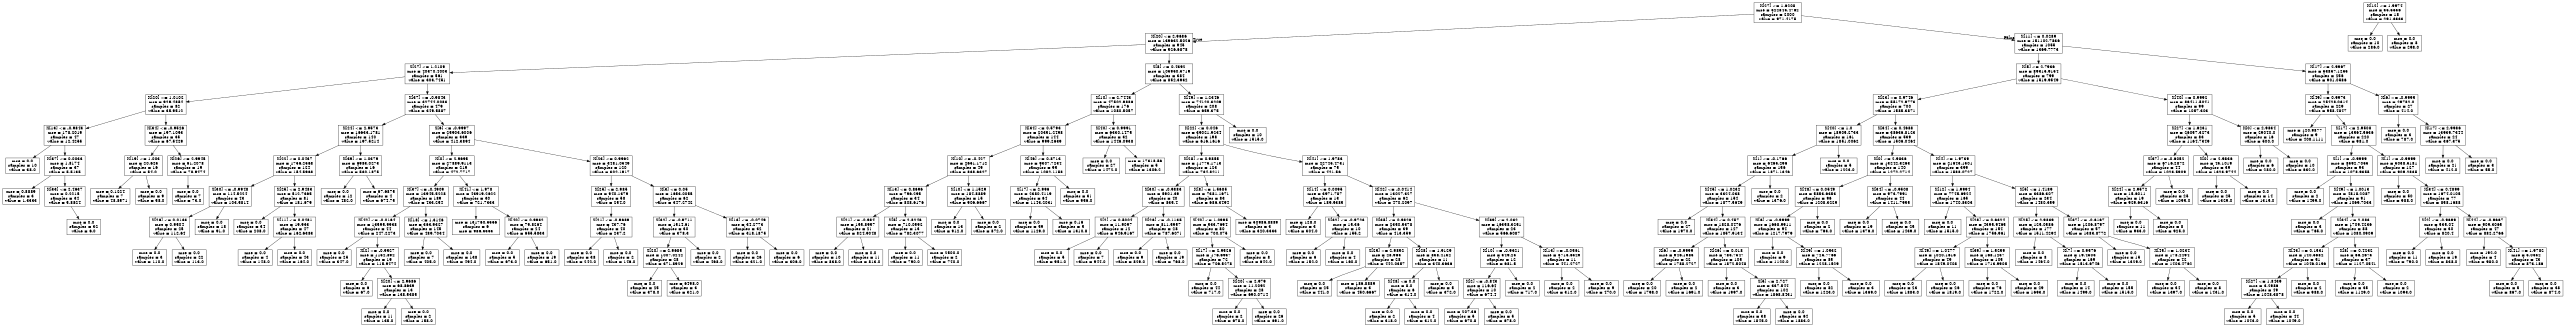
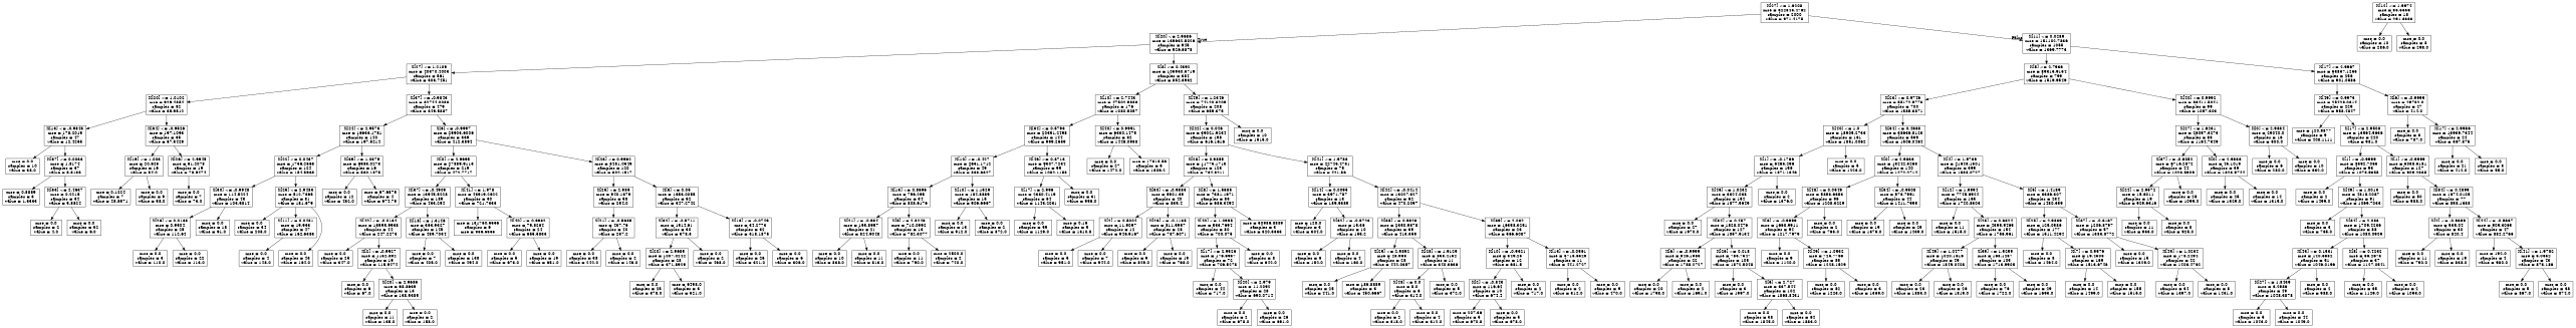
  digraph {
    node [shape=box]
    n1 [label="X[27] <= 1.6208\nmse = 322845.4762\nsamples = 2000\nvalue = 971.4175"]
    n2 [label="X[20] <= 2.9686\nmse = 139632.5026\nsamples = 945\nvalue = 526.6878"]
    n3 [label="X[11] <= 0.0289\nmse = 151102.7836\nsamples = 1055\nvalue = 1369.7773"]
    n4 [label="X[27] <= 1.2109\nmse = 40370.4003\nsamples = 561\nvalue = 303.7451"]
    n5 [label="X[8] <= 0.4392\nmse = 105950.5719\nsamples = 384\nvalue = 852.3932"]
    n6 [label="X[5] <= 2.7936\nmse = 89315.9154\nsamples = 799\nvalue = 1519.9549"]
    n7 [label="X[17] <= 2.9967\nmse = 53857.1255\nsamples = 256\nvalue = 901.0586"]
    n8 [label="X[20] <= 1.0102\nmse = 929.4854\nsamples = 82\nvalue = 35.9512"]
    n9 [label="X[37] <= -0.9843\nmse = 32744.0083\nsamples = 479\nvalue = 349.5887"]
    n10 [label="X[10] <= 2.7443\nmse = 47502.9886\nsamples = 176\nvalue = 1080.5057"]
    n11 [label="X[49] <= 1.2346\nmse = 74120.3209\nsamples = 208\nvalue = 659.375"]
    n12 [label="X[13] <= -0.9843\nmse = 178.2019\nsamples = 47\nvalue = 12.4255"]
    n13 [label="X[34] <= -0.9526\nmse = 197.1053\nsamples = 35\nvalue = 67.5429"]
    n14 [label="X[24] <= 2.9573\nmse = 16633.1781\nsamples = 140\nvalue = 197.5214"]
    n15 [label="X[6] <= -0.9997\nmse = 25903.6006\nsamples = 339\nvalue = 412.3894"]
    n16 [label="mse = 0.0\nsamples = 10\nvalue = 38.0"]
    n17 [label="X[37] <= 0.0033\nmse = 1.8174\nsamples = 37\nvalue = 5.5135"]
    n18 [label="X[19] <= 1.003\nmse = 20.625\nsamples = 16\nvalue = 54.0"]
    n19 [label="X[26] <= 2.9945\nmse = 61.2078\nsamples = 19\nvalue = 78.9474"]
    n20 [label="mse = 0.8889\nsamples = 3\nvalue = 1.3333"]
    n21 [label="X[33] <= 2.4637\nmse = 0.2215\nsamples = 34\nvalue = 5.8824"]
+   n22 [label="mse = 0.0\nsamples = 2\nvalue = 4.0"]
    n23 [label="mse = 0.0\nsamples = 32\nvalue = 6.0"]
    n24 [label="mse = 0.1224\nsamples = 7\nvalue = 48.8571"]
    n25 [label="mse = 0.0\nsamples = 9\nvalue = 58.0"]
    n26 [label="mse = 0.0\nsamples = 7\nvalue = 73.0"]
    n27 [label="X[22] <= 0.0437\nmse = 1756.2568\nsamples = 124\nvalue = 154.5968"]
    n28 [label="X[39] <= 1.0379\nmse = 6983.0273\nsamples = 16\nvalue = 530.1875"]
    n29 [label="X[0] <= 2.9695\nmse = 27889.9113\nsamples = 219\nvalue = 472.7717"]
    n30 [label="X[23] <= 0.9962\nmse = 3481.0549\nsamples = 120\nvalue = 302.1917"]
    n31 [label="X[30] <= -0.9948\nmse = 114.5224\nsamples = 43\nvalue = 103.5814"]
    n32 [label="X[25] <= 2.9483\nmse = 512.7365\nsamples = 81\nvalue = 181.679"]
    n33 [label="mse = 0.0\nsamples = 12\nvalue = 482.0"]
    n34 [label="mse = 67.6875\nsamples = 4\nvalue = 674.75"]
    n35 [label="X[26] <= 0.0133\nmse = 0.9504\nsamples = 25\nvalue = 112.64"]
    n36 [label="mse = 0.0\nsamples = 18\nvalue = 91.0"]
    n37 [label="mse = 0.0\nsamples = 34\nvalue = 208.0"]
    n38 [label="X[11] <= 0.0481\nmse = 19.933\nsamples = 47\nvalue = 162.6383"]
    n39 [label="mse = 0.0\nsamples = 3\nvalue = 110.0"]
    n40 [label="mse = 0.0\nsamples = 22\nvalue = 113.0"]
    n41 [label="mse = 0.0\nsamples = 4\nvalue = 148.0"]
    n42 [label="mse = 0.0\nsamples = 43\nvalue = 164.0"]
    n43 [label="X[37] <= -0.4909\nmse = 13945.5228\nsamples = 189\nvalue = 433.254"]
    n44 [label="X[41] <= 1.978\nmse = 43919.2622\nsamples = 30\nvalue = 721.7333"]
    n45 [label="X[25] <= 2.985\nmse = 940.1379\nsamples = 58\nvalue = 254.0"]
    n46 [label="X[3] <= 0.05\nmse = 1653.0055\nsamples = 62\nvalue = 347.2742"]
    n47 [label="X[42] <= -0.0164\nmse = 13595.9938\nsamples = 44\nvalue = 247.2273"]
    n48 [label="X[18] <= 1.3146\nmse = 363.9327\nsamples = 145\nvalue = 489.7034"]
    n49 [label="mse = 131760.5556\nsamples = 6\nmse = 986.3333"]
    n50 [label="X[40] <= 0.9932\nmse = 79.8264\nsamples = 24\nvalue = 655.5833"]
    n51 [label="mse = 0.0\nsamples = 25\nvalue = 347.0"]
    n52 [label="X[2] <= -0.9527\nmse = 1152.892\nsamples = 19\nvalue = 115.9474"]
    n53 [label="mse = 0.0\nsamples = 7\nvalue = 405.0"]
    n54 [label="mse = 0.0\nsamples = 138\nvalue = 494.0"]
    n55 [label="mse = 0.0\nsamples = 6\nvalue = 67.0"]
    n56 [label="X[20] <= 2.9686\nmse = 68.8639\nsamples = 13\nvalue = 138.5385"]
    n57 [label="mse = 0.0\nsamples = 11\nvalue = 135.0"]
    n58 [label="mse = 0.0\nsamples = 2\nvalue = 158.0"]
    n59 [label="mse = 0.0\nsamples = 5\nvalue = 673.0"]
    n60 [label="mse = 0.0\nsamples = 19\nvalue = 651.0"]
    n61 [label="X[21] <= -0.9689\nmse = 437.76\nsamples = 40\nvalue = 237.2"]
    n62 [label="X[32] <= -0.9711\nmse = 1514.61\nsamples = 30\nvalue = 378.3"]
    n63 [label="X[13] <= -0.0749\nmse = 34.2773\nsamples = 32\nvalue = 318.1875"]
    n64 [label="X[12] <= 1.9974\nmse = 35.5556\nsamples = 18\nvalue = 291.3333"]
    n65 [label="mse = 0.0\nsamples = 10\nvalue = 286.0"]
    n66 [label="mse = 0.0\nsamples = 8\nvalue = 298.0"]
    n67 [label="mse = 0.0\nsamples = 38\nvalue = 242.0"]
    n68 [label="mse = 0.0\nsamples = 2\nvalue = 146.0"]
    n69 [label="X[20] <= 2.9685\nmse = 1007.0242\nsamples = 28\nvalue = 371.8929"]
    n70 [label="mse = 0.0\nsamples = 2\nvalue = 468.0"]
    n71 [label="mse = 0.0\nsamples = 26\nvalue = 321.0"]
    n72 [label="mse = 0.0\nsamples = 6\nvalue = 306.0"]
    n73 [label="mse = 0.0\nsamples = 25\nvalue = 378.0"]
    n74 [label="mse = 6498.0\nsamples = 3\nvalue = 321.0"]
    n75 [label="X[34] <= 0.5793\nmse = 20351.2498\nsamples = 144\nvalue = 999.2639"]
    n76 [label="X[40] <= 0.9991\nmse = 6330.1475\nsamples = 32\nvalue = 1446.0938"]
    n77 [label="X[22] <= 0.046\nmse = 39021.9234\nsamples = 198\nvalue = 616.1616"]
    n78 [label="mse = 0.0\nsamples = 10\nvalue = 1515.0"]
    n79 [label="X[10] <= -0.427\nmse = 2651.1712\nsamples = 49\nvalue = 838.6327"]
    n80 [label="X[46] <= 0.8713\nmse = 9307.7234\nsamples = 95\nvalue = 1082.1158"]
    n81 [label="mse = 0.0\nsamples = 27\nvalue = 1472.0"]
    n82 [label="mse = 17318.56\nsamples = 5\nvalue = 1306.2"]
    n83 [label="X[13] <= 0.8696\nmse = 796.295\nsamples = 34\nvalue = 808.6176"]
    n84 [label="X[10] <= 1.1529\nmse = 184.8889\nsamples = 15\nvalue = 906.6667"]
    n85 [label="X[17] <= 2.996\nmse = 2380.4119\nsamples = 64\nvalue = 1143.2031"]
    n86 [label="mse = 0.0\nsamples = 31\nvalue = 956.0"]
    n87 [label="X[21] <= -0.984\nmse = 155.8957\nsamples = 21\nvalue = 824.9048"]
    n88 [label="X[5] <= 2.8246\nmse = 710.0592\nsamples = 13\nvalue = 782.3077"]
    n89 [label="mse = 0.0\nsamples = 13\nvalue = 912.0"]
    n90 [label="mse = 0.0\nsamples = 2\nvalue = 872.0"]
    n91 [label="mse = 0.0\nsamples = 10\nvalue = 838.0"]
    n92 [label="mse = 0.0\nsamples = 11\nvalue = 813.0"]
    n93 [label="mse = 0.0\nsamples = 11\nvalue = 790.0"]
    n94 [label="mse = 2500.0\nsamples = 2\nvalue = 740.0"]
    n95 [label="mse = 0.0\nsamples = 59\nvalue = 1129.0"]
    n96 [label="mse = 0.16\nsamples = 5\nvalue = 1310.8"]
    n97 [label="X[28] <= 0.9855\nmse = 11775.1713\nsamples = 123\nvalue = 734.8211"]
    n98 [label="X[41] <= 1.9783\nmse = 22745.4731\nsamples = 75\nvalue = 421.56"]
    n99 [label="X[30] <= -0.9883\nmse = 5901.39\nsamples = 40\nvalue = 835.4"]
    n100 [label="X[8] <= 1.5685\nmse = 7381.1671\nsamples = 83\nvalue = 686.3494"]
    n101 [label="X[14] <= 0.0095\nmse = 3971.787\nsamples = 13\nvalue = 189.5385"]
    n102 [label="X[42] <= -0.0414\nmse = 13027.327\nsamples = 62\nvalue = 470.2097"]
    n103 [label="X[2] <= 0.5004\nmse = 11.9097\nsamples = 12\nvalue = 946.9167"]
    n104 [label="X[26] <= -0.1135\nmse = 811.5957\nsamples = 28\nvalue = 787.6071"]
    n105 [label="X[40] <= 1.0995\nmse = 533.7694\nsamples = 80\nvalue = 700.075"]
    n106 [label="mse = 50986.8889\nsamples = 3\nvalue = 320.3333"]
    n107 [label="mse = 0.0\nsamples = 5\nvalue = 951.0"]
    n108 [label="mse = 0.0\nsamples = 7\nvalue = 944.0"]
    n109 [label="mse = 0.0\nsamples = 9\nvalue = 829.0"]
    n110 [label="mse = 0.0\nsamples = 19\nvalue = 768.0"]
    n111 [label="X[17] <= 2.9526\nmse = 176.6937\nsamples = 72\nvalue = 706.5278"]
    n112 [label="mse = 0.0\nsamples = 8\nvalue = 642.0"]
    n113 [label="mse = 0.0\nsamples = 44\nvalue = 717.0"]
    n114 [label="X[20] <= 2.979\nmse = 11.2092\nsamples = 28\nvalue = 690.0714"]
    n115 [label="mse = 0.0\nsamples = 2\nvalue = 678.0"]
    n116 [label="mse = 0.0\nsamples = 26\nvalue = 691.0"]
    n117 [label="mse = 128.0\nsamples = 3\nvalue = 304.0"]
    n118 [label="X[32] <= -0.9723\nmse = 15.36\nsamples = 10\nvalue = 155.2"]
    n119 [label="X[35] <= 0.9826\nmse = 2350.5378\nsamples = 39\nvalue = 413.359"]
    n120 [label="X[39] <= 2.032\nmse = 16358.3251\nsamples = 23\nvalue = 566.6087"]
    n121 [label="mse = 0.0\nsamples = 6\nvalue = 152.0"]
    n122 [label="mse = 0.0\nsamples = 4\nvalue = 160.0"]
    n123 [label="X[25] <= 2.9852\nmse = 28.963\nsamples = 28\nvalue = 442.0357"]
    n124 [label="X[28] <= 1.9129\nmse = 838.4132\nsamples = 11\nvalue = 340.3636"]
    n125 [label="X[10] <= -0.9321\nmse = 349.25\nsamples = 12\nvalue = 681.5"]
    n126 [label="X[13] <= -0.0561\nmse = 3713.6529\nsamples = 11\nvalue = 441.2727"]
    n127 [label="mse = 0.0\nsamples = 25\nvalue = 441.0"]
    n128 [label="mse = 186.8889\nsamples = 3\nvalue = 450.6667"]
    n129 [label="X[48] <= 0.0\nmse = 8.0\nsamples = 6\nvalue = 314.0"]
    n130 [label="mse = 0.0\nsamples = 5\nvalue = 372.0"]
    n131 [label="mse = 0.0\nsamples = 2\nvalue = 318.0"]
    n132 [label="mse = 0.0\nsamples = 4\nvalue = 312.0"]
    n133 [label="X[2] <= -0.843\nmse = 116.64\nsamples = 10\nvalue = 674.4"]
    n134 [label="mse = 0.0\nsamples = 2\nvalue = 717.0"]
    n135 [label="mse = 0.0\nsamples = 2\nvalue = 312.0"]
    n136 [label="mse = 0.0\nsamples = 9\nvalue = 470.0"]
    n137 [label="mse = 207.36\nsamples = 5\nvalue = 670.8"]
    n138 [label="mse = 0.0\nsamples = 5\nvalue = 678.0"]
    n139 [label="X[23] <= 0.9746\nmse = 55172.9773\nsamples = 700\nvalue = 1585.3871"]
    n140 [label="X[40] <= 0.9992\nmse = 86411.5041\nsamples = 99\nvalue = 1057.303"]
    n141 [label="X[49] <= 0.9973\nmse = 25428.0314\nsamples = 229\nvalue = 958.4847"]
    n142 [label="X[6] <= -0.9995\nmse = 29782.0\nsamples = 27\nvalue = 414.0"]
    n143 [label="X[40] <= 1.0\nmse = 18905.2733\nsamples = 161\nvalue = 1851.0062"]
    n144 [label="X[34] <= 0.4688\nmse = 38636.8123\nsamples = 539\nvalue = 1506.0464"]
    n145 [label="X[27] <= 1.6231\nmse = 26057.3273\nsamples = 83\nvalue = 1164.7349"]
    n146 [label="X[0] <= 2.9834\nmse = 29040.0\nsamples = 16\nvalue = 500.0"]
    n147 [label="X[1] <= -0.1766\nmse = 6465.296\nsamples = 156\nvalue = 1871.1346"]
    n148 [label="mse = 0.0\nsamples = 5\nvalue = 1223.0"]
    n149 [label="X[0] <= 2.9836\nmse = 13242.3263\nsamples = 140\nvalue = 1272.2714"]
    n150 [label="X[4] <= 1.9739\nmse = 21643.1501\nsamples = 399\nvalue = 1588.0727"]
    n151 [label="X[45] <= 1.0232\nmse = 3324.038\nsamples = 154\nvalue = 1877.5649"]
    n152 [label="mse = 0.0\nsamples = 2\nvalue = 1376.0"]
    n153 [label="mse = 0.0\nsamples = 27\nvalue = 1970.0"]
    n154 [label="X[34] <= 0.457\nmse = 1828.0476\nsamples = 127\nvalue = 1857.9134"]
    n155 [label="X[6] <= -0.9999\nmse = 946.1983\nsamples = 22\nvalue = 1788.2727"]
    n156 [label="X[26] <= 0.018\nmse = 783.7547\nsamples = 105\nvalue = 1872.5048"]
    n157 [label="mse = 0.0\nsamples = 20\nvalue = 1798.0"]
    n158 [label="mse = 0.0\nsamples = 2\nvalue = 1691.0"]
    n159 [label="mse = 0.0\nsamples = 3\nvalue = 1997.0"]
    n160 [label="X[5] <= 2.727\nmse = 337.544\nsamples = 102\nvalue = 1868.8431"]
    n161 [label="mse = 0.0\nsamples = 38\nvalue = 1845.0"]
    n162 [label="mse = 0.0\nsamples = 64\nvalue = 1883.0"]
    n163 [label="X[48] <= 0.0549\nmse = 5853.6353\nsamples = 96\nvalue = 1208.3229"]
    n164 [label="X[34] <= -0.9508\nmse = 973.7991\nsamples = 44\nvalue = 1411.7955"]
    n165 [label="X[12] <= 1.9994\nmse = 7745.6924\nsamples = 165\nvalue = 1740.8303"]
    n166 [label="X[5] <= 1.4189\nmse = 3386.307\nsamples = 234\nvalue = 1480.359"]
    n167 [label="X[6] <= -0.9999\nmse = 1668.9911\nsamples = 94\nvalue = 1217.7979"]
    n168 [label="mse = 0.0\nsamples = 2\nvalue = 763.0"]
    n169 [label="mse = 0.0\nsamples = 19\nvalue = 1376.0"]
    n170 [label="mse = 0.0\nsamples = 25\nvalue = 1439.0"]
    n171 [label="mse = 0.0\nsamples = 9\nvalue = 1120.0"]
    n172 [label="X[49] <= 1.0532\nmse = 725.7766\nsamples = 85\nvalue = 1228.1529"]
    n173 [label="mse = 0.0\nsamples = 82\nvalue = 1223.0"]
    n174 [label="mse = 0.0\nsamples = 3\nvalue = 1369.0"]
    n175 [label="mse = 0.0\nsamples = 11\nvalue = 1515.0"]
    n176 [label="X[28] <= 0.6324\nmse = 4395.9465\nsamples = 154\nvalue = 1756.961"]
    n177 [label="X[25] <= 2.9839\nmse = 125.0586\nsamples = 177\nvalue = 1511.4294"]
    n178 [label="X[37] <= -0.6167\nmse = 1206.8797\nsamples = 57\nvalue = 1383.8772"]
    n179 [label="X[49] <= 1.0477\nmse = 1020.1616\nsamples = 49\nvalue = 1849.0408"]
    n180 [label="X[39] <= 1.5259\nmse = 168.1237\nsamples = 105\nvalue = 1713.9905"]
    n181 [label="mse = 0.0\nsamples = 23\nvalue = 1883.0"]
    n182 [label="mse = 0.0\nsamples = 26\nvalue = 1819.0"]
    n183 [label="mse = 0.0\nsamples = 76\nvalue = 1722.0"]
    n184 [label="mse = 0.0\nsamples = 29\nvalue = 1693.0"]
    n185 [label="mse = 0.0\nsamples = 8\nvalue = 1464.0"]
    n186 [label="X[7] <= 0.9576\nmse = 19.4503\nsamples = 169\nvalue = 1513.6746"]
    n187 [label="mse = 0.0\nsamples = 15\nvalue = 1329.0"]
    n188 [label="X[45] <= 1.0234\nmse = 178.2494\nsamples = 42\nvalue = 1403.4762"]
    n189 [label="mse = 0.0\nsamples = 14\nvalue = 1499.0"]
    n190 [label="mse = 0.0\nsamples = 155\nvalue = 1515.0"]
    n191 [label="mse = 0.0\nsamples = 34\nvalue = 1397.0"]
    n192 [label="mse = 0.0\nsamples = 8\nvalue = 1431.0"]
    n193 [label="X[37] <= -0.6052\nmse = 6716.2872\nsamples = 44\nvalue = 1023.5909"]
    n194 [label="X[0] <= 2.9836\nmse = 45.1019\nsamples = 39\nvalue = 1323.9744"]
    n195 [label="mse = 0.0\nsamples = 6\nvalue = 280.0"]
    n196 [label="mse = 0.0\nsamples = 10\nvalue = 632.0"]
    n197 [label="X[24] <= 2.9572\nmse = 15.6011\nsamples = 19\nvalue = 929.6316"]
    n198 [label="mse = 0.0\nsamples = 25\nvalue = 1095.0"]
    n199 [label="mse = 0.0\nsamples = 25\nvalue = 1329.0"]
    n200 [label="mse = 0.0\nsamples = 14\nvalue = 1315.0"]
    n201 [label="mse = 0.0\nsamples = 11\nvalue = 933.0"]
    n202 [label="mse = 0.0\nsamples = 8\nvalue = 925.0"]
    n203 [label="mse = 120.9877\nsamples = 9\nvalue = 408.1111"]
    n204 [label="X[17] <= 2.9508\nmse = 13564.5636\nsamples = 220\nvalue = 981.0"]
    n205 [label="mse = 0.0\nsamples = 3\nvalue = 787.0"]
    n206 [label="X[17] <= 2.9986\nmse = 13939.7344\nsamples = 24\nvalue = 367.375"]
    n207 [label="X[1] <= -0.9999\nmse = 8592.7055\nsamples = 93\nvalue = 1078.9355"]
    n208 [label="X[1] <= -0.9999\nmse = 5038.5181\nsamples = 127\nvalue = 909.2835"]
    n209 [label="mse = 0.0\nsamples = 2\nvalue = 1499.0"]
    n210 [label="X[49] <= 1.0013\nmse = 4818.2087\nsamples = 91\nvalue = 1069.7033"]
    n211 [label="mse = 0.0\nsamples = 50\nvalue = 988.0"]
    n212 [label="X[34] <= 0.4899\nmse = 1674.0105\nsamples = 77\nvalue = 858.1688"]
    n213 [label="mse = 0.0\nsamples = 3\nvalue = 765.0"]
    n214 [label="X[34] <= 2.083\nmse = 1709.4236\nsamples = 88\nvalue = 1080.0909"]
    n215 [label="X[43] <= 0.1531\nmse = 140.5682\nsamples = 51\nvalue = 1046.0196"]
    n216 [label="X[8] <= 0.4232\nmse = 66.2673\nsamples = 37\nvalue = 1127.0541"]
    n217 [label="X[27] <= 1.8439\nmse = 3.2986\nsamples = 49\nvalue = 1048.3878"]
    n218 [label="mse = 0.0\nsamples = 2\nvalue = 988.0"]
    n219 [label="mse = 0.0\nsamples = 35\nvalue = 1129.0"]
    n220 [label="mse = 0.0\nsamples = 2\nvalue = 1093.0"]
    n221 [label="mse = 0.0\nsamples = 5\nvalue = 1043.0"]
    n222 [label="mse = 0.0\nsamples = 44\nvalue = 1049.0"]
    n223 [label="X[2] <= -0.9699\nmse = 535.04\nsamples = 30\nvalue = 820.4"]
    n224 [label="X[44] <= -0.9667\nmse = 909.3065\nsamples = 47\nvalue = 882.2766"]
    n225 [label="mse = 0.0\nsamples = 11\nvalue = 790.0"]
    n226 [label="mse = 0.0\nsamples = 19\nvalue = 838.0"]
    n227 [label="mse = 192.0\nsamples = 4\nvalue = 980.0"]
    n228 [label="X[41] <= 1.9782\nmse = 5.0352\nsamples = 43\nvalue = 873.186"]
    n229 [label="mse = 0.0\nsamples = 5\nvalue = 867.0"]
    n230 [label="mse = 0.0\nsamples = 38\nvalue = 874.0"]
    n231 [label="mse = 0.0\nsamples = 21\nvalue = 412.0"]
    n232 [label="mse = 0.0\nsamples = 3\nvalue = 55.0"]
    n1 -> n2 [headlabel=True labelangle=45 labeldistance=2.5]
    n1 -> n3 [headlabel=False labelangle=-45 labeldistance=2.5]
    n2 -> n4
    n2 -> n5
    n3 -> n6
    n3 -> n7
    n4 -> n8
    n4 -> n9
    n5 -> n10
    n5 -> n11
    n6 -> n139
    n6 -> n140
    n7 -> n141
    n7 -> n142
    n8 -> n12
    n8 -> n13
    n9 -> n14
    n9 -> n15
    n10 -> n75
    n10 -> n76
    n11 -> n77
    n11 -> n78
    n12 -> n16
    n12 -> n17
    n13 -> n18
    n13 -> n19
    n14 -> n27
    n14 -> n28
    n15 -> n29
    n15 -> n30
    n17 -> n20
    n17 -> n21
    n18 -> n24
    n18 -> n25
    n19 -> n26
+   n21 -> n22
    n21 -> n23
    n27 -> n31
    n27 -> n32
    n28 -> n33
    n28 -> n34
    n29 -> n43
    n29 -> n44
    n30 -> n45
    n30 -> n46
    n31 -> n35
    n31 -> n36
    n32 -> n37
    n32 -> n38
    n35 -> n39
    n35 -> n40
    n38 -> n41
-   n38 -> n42
+   n32 -> n42
    n43 -> n47
    n43 -> n48
    n44 -> n49
    n44 -> n50
    n45 -> n61
    n46 -> n62
    n46 -> n63
    n47 -> n51
    n47 -> n52
    n48 -> n53
    n48 -> n54
    n50 -> n59
    n50 -> n60
    n52 -> n55
    n52 -> n56
    n56 -> n57
    n56 -> n58
    n61 -> n67
    n61 -> n68
    n62 -> n69
    n62 -> n70
    n63 -> n71
    n63 -> n72
    n64 -> n65
    n64 -> n66
    n69 -> n73
    n69 -> n74
    n75 -> n79
    n75 -> n80
    n76 -> n81
    n76 -> n82
    n77 -> n97
    n77 -> n98
    n79 -> n83
    n79 -> n84
    n80 -> n85
    n80 -> n86
    n83 -> n87
    n83 -> n88
    n84 -> n89
    n84 -> n90
    n85 -> n95
    n85 -> n96
    n87 -> n91
    n87 -> n92
    n88 -> n93
    n88 -> n94
    n97 -> n99
    n97 -> n100
    n98 -> n101
    n98 -> n102
    n99 -> n103
    n99 -> n104
+   n100 -> n105
    n100 -> n106
    n101 -> n117
    n101 -> n118
    n102 -> n119
    n102 -> n120
    n103 -> n107
    n103 -> n108
    n104 -> n109
    n104 -> n110
    n105 -> n111
    n105 -> n112
    n111 -> n113
    n111 -> n114
    n114 -> n115
    n114 -> n116
    n118 -> n121
    n118 -> n122
    n119 -> n123
    n119 -> n124
    n120 -> n125
    n120 -> n126
    n123 -> n127
    n123 -> n128
    n124 -> n129
    n124 -> n130
    n125 -> n133
    n125 -> n134
    n126 -> n135
    n126 -> n136
    n129 -> n131
    n129 -> n132
    n133 -> n137
    n133 -> n138
    n139 -> n143
    n139 -> n144
    n140 -> n145
    n140 -> n146
    n141 -> n203
    n141 -> n204
    n142 -> n205
    n142 -> n206
    n143 -> n147
    n143 -> n148
    n144 -> n149
    n144 -> n150
    n145 -> n193
    n145 -> n194
    n146 -> n195
    n146 -> n196
    n147 -> n151
    n147 -> n152
    n149 -> n163
    n149 -> n164
    n150 -> n165
    n150 -> n166
    n151 -> n153
    n151 -> n154
    n154 -> n155
    n154 -> n156
    n155 -> n157
    n155 -> n158
    n156 -> n159
    n156 -> n160
    n160 -> n161
    n160 -> n162
    n163 -> n167
    n163 -> n168
    n164 -> n169
    n164 -> n170
    n165 -> n175
    n165 -> n176
    n166 -> n177
    n166 -> n178
    n167 -> n171
    n167 -> n172
    n172 -> n173
    n172 -> n174
    n176 -> n179
    n176 -> n180
    n177 -> n185
    n177 -> n186
    n178 -> n187
    n178 -> n188
    n179 -> n181
    n179 -> n182
    n180 -> n183
    n180 -> n184
    n186 -> n189
    n186 -> n190
    n188 -> n191
    n188 -> n192
    n193 -> n197
    n193 -> n198
    n194 -> n199
    n194 -> n200
    n197 -> n201
    n197 -> n202
    n204 -> n207
    n204 -> n208
    n206 -> n231
    n206 -> n232
    n207 -> n209
    n207 -> n210
    n208 -> n211
    n208 -> n212
    n210 -> n213
    n210 -> n214
    n212 -> n223
    n212 -> n224
    n214 -> n215
    n214 -> n216
    n215 -> n217
    n215 -> n218
    n216 -> n219
    n216 -> n220
    n217 -> n221
    n217 -> n222
    n223 -> n225
    n223 -> n226
    n224 -> n227
    n224 -> n228
    n228 -> n229
    n228 -> n230
  }
